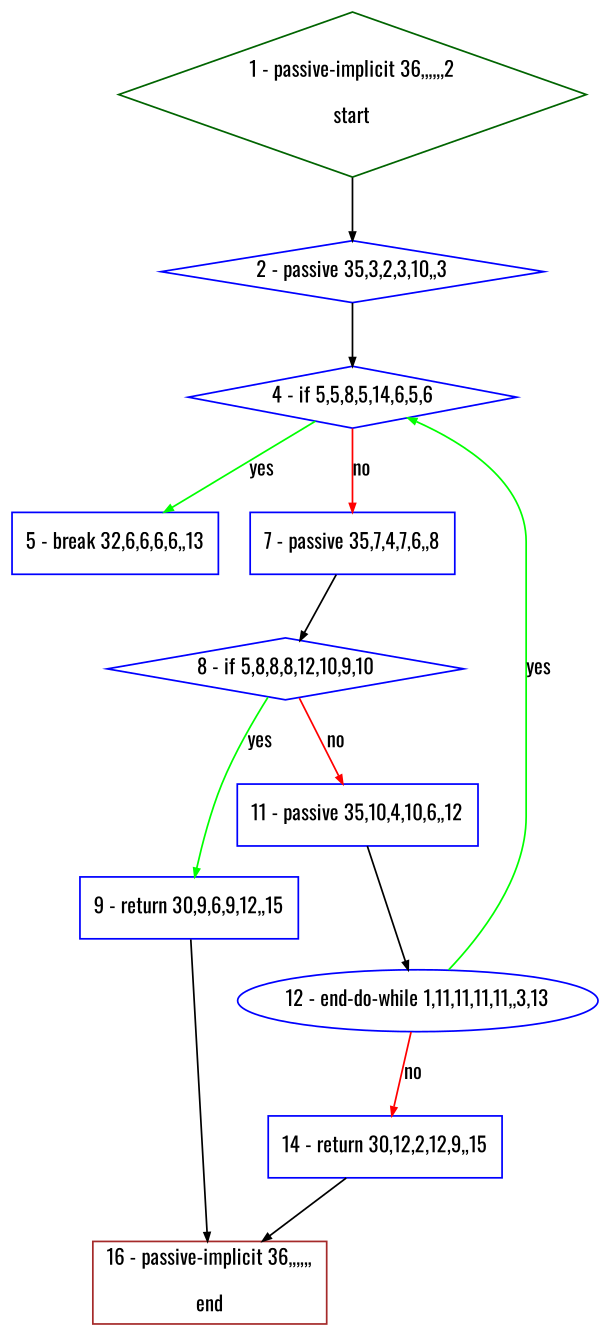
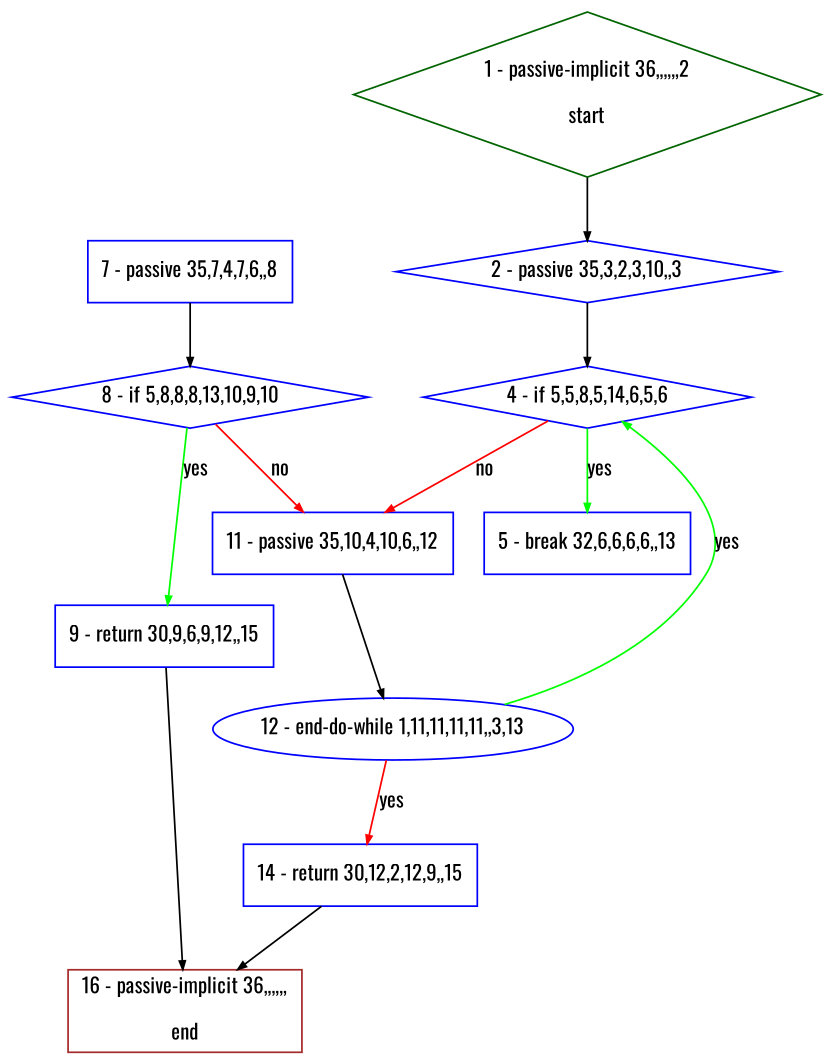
  digraph {
    bgcolor=white
    compound=true
    fillcolor="#FFFFCC"
    fontname=Oswald
    fontsize=12
    pack=true
    packmode=clust
    style="rounded,filled"
    node [color="#0000ff" compound=true fillcolor="#ffffff" fixedsize=false fontname=Oswald fontsize=12 node_initialized=no shape=box style=filled]
    edge [arrowhead=normal arrowsize=0.5 arrowtail=none color="#000000" compound=true dir=forward fontcolor=black fontname=Oswald fontsize=12]
    n1 [label="2 - passive 35,3,2,3,10,,3" shape=diamond]
    n2 [label="4 - if 5,5,8,5,14,6,5,6" shape=diamond]
    n3 [label="5 - break 32,6,6,6,6,,13"]
    n4 [label="7 - passive 35,7,4,7,6,,8"]
    n5 [color="#006400" label="1 - passive-implicit 36,,,,,,2\n\nstart" shape=diamond]
-   n6 [label="8 - if 5,8,8,8,12,10,9,10" shape=diamond]
+   n6 [label="8 - if 5,8,8,8,13,10,9,10" shape=diamond]
    n7 [label="14 - return 30,12,2,12,9,,15"]
    n8 [color="#a52a2a" label="16 - passive-implicit 36,,,,,,\n\nend"]
    n9 [label="9 - return 30,9,6,9,12,,15"]
    n10 [label="11 - passive 35,10,4,10,6,,12"]
    n11 [label="12 - end-do-while 1,11,11,11,11,,3,13" shape=oval]
    n1 -> n2
    n2 -> n3 [color="#00ff00" label=yes]
-   n2 -> n4 [color="#ff0000" label=no]
+   n2 -> n10 [color="#ff0000" label=no]
    n4 -> n6
    n5 -> n1
    n6 -> n9 [color="#00ff00" label=yes]
    n6 -> n10 [color="#ff0000" label=no]
    n7 -> n8
    n9 -> n8
    n10 -> n11
    n11 -> n2 [color="#00ff00" label=yes]
-   n11 -> n7 [color="#ff0000" label=no]
+   n11 -> n7 [color="#ff0000" label=yes]
  }
